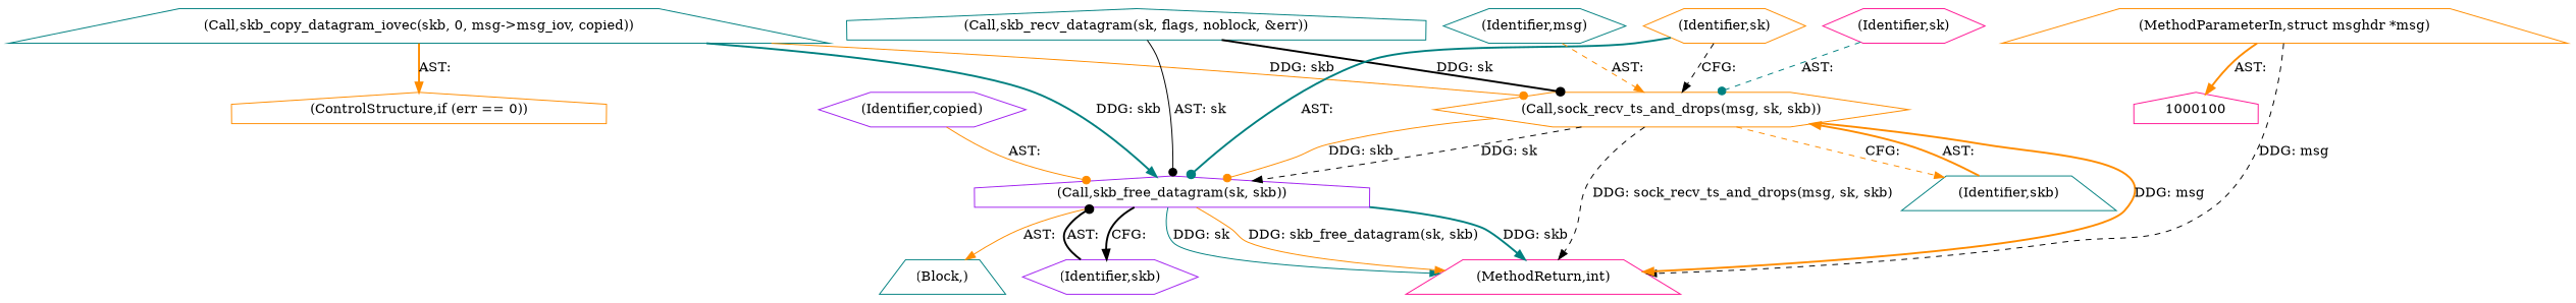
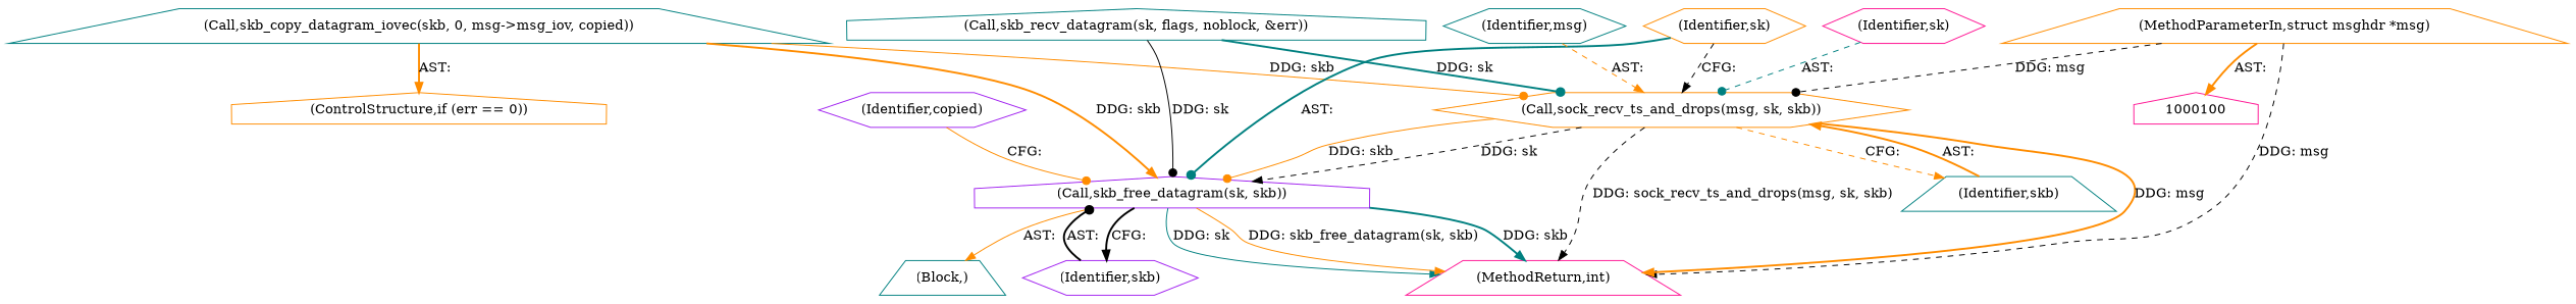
  digraph {
    node [color=teal shape=hexagon]
    edge [arrowhead=normal color=darkorange style=bold]
    n1 [color=darkorange label="(MethodParameterIn,struct msghdr *msg)" shape=trapezium]
    n2 [color=darkorange label="(Call,sock_recv_ts_and_drops(msg, sk, skb))"]
    n3 [color=deeppink label="(MethodReturn,int)" shape=trapezium]
    1000100 [color=deeppink shape=house]
    n5 [color=purple label="(Call,skb_free_datagram(sk, skb))" shape=house]
    n6 [label="(Identifier,skb)" shape=trapezium]
    n7 [label="(Block,)" shape=trapezium]
    n8 [color=purple label="(Identifier,skb)"]
    n9 [color=darkorange label="(ControlStructure,if (err == 0))" shape=house]
    n10 [color=purple label="(Identifier,copied)"]
    n11 [label="(Call,skb_copy_datagram_iovec(skb, 0, msg->msg_iov, copied))" shape=trapezium]
    n12 [label="(Call,skb_recv_datagram(sk, flags, noblock, &err))" shape=house]
    n13 [color=deeppink label="(Identifier,sk)"]
    n14 [color=darkorange label="(Identifier,sk)"]
    n15 [label="(Identifier,msg)"]
+   n1 -> n2 [arrowhead=dot color=black label="DDG: msg" style=dashed]
    n1 -> n3 [color=black label="DDG: msg" style=dashed]
    n1 -> 1000100 [label="AST: "]
    n2 -> n3 [color=black label="DDG: sock_recv_ts_and_drops(msg, sk, skb)" style=dashed]
    n2 -> n3 [label="DDG: msg"]
    n2 -> n5 [color=black label="DDG: sk" style=dashed]
    n2 -> n5 [arrowhead=dot label="DDG: skb" style=solid]
    n2 -> n6 [label="CFG: " style=dashed]
    n5 -> n3 [color=teal label="DDG: skb"]
    n5 -> n3 [color=teal label="DDG: sk" style=solid]
    n5 -> n3 [label="DDG: skb_free_datagram(sk, skb)" style=solid]
    n5 -> n7 [label="AST: " style=solid]
    n5 -> n8 [color=black label="CFG: "]
    n6 -> n2 [label="AST: "]
    n8 -> n5 [arrowhead=dot color=black label="AST: "]
-   n10 -> n5 [arrowhead=dot label="AST: " style=solid]
+   n10 -> n5 [arrowhead=dot label="CFG: " style=solid]
    n11 -> n2 [arrowhead=dot label="DDG: skb" style=solid]
-   n11 -> n5 [color=teal label="DDG: skb"]
+   n11 -> n5 [label="DDG: skb"]
    n11 -> n9 [label="AST: "]
-   n12 -> n2 [arrowhead=dot color=black label="DDG: sk"]
-   n12 -> n5 [arrowhead=dot color=black label="AST: sk" style=solid]
+   n12 -> n2 [arrowhead=dot color=teal label="DDG: sk"]
+   n12 -> n5 [arrowhead=dot color=black label="DDG: sk" style=solid]
    n13 -> n2 [arrowhead=dot color=teal label="AST: " style=dashed]
    n14 -> n2 [color=black label="CFG: " style=dashed]
    n14 -> n5 [arrowhead=dot color=teal label="AST: "]
    n15 -> n2 [label="AST: " style=dashed]
  }
